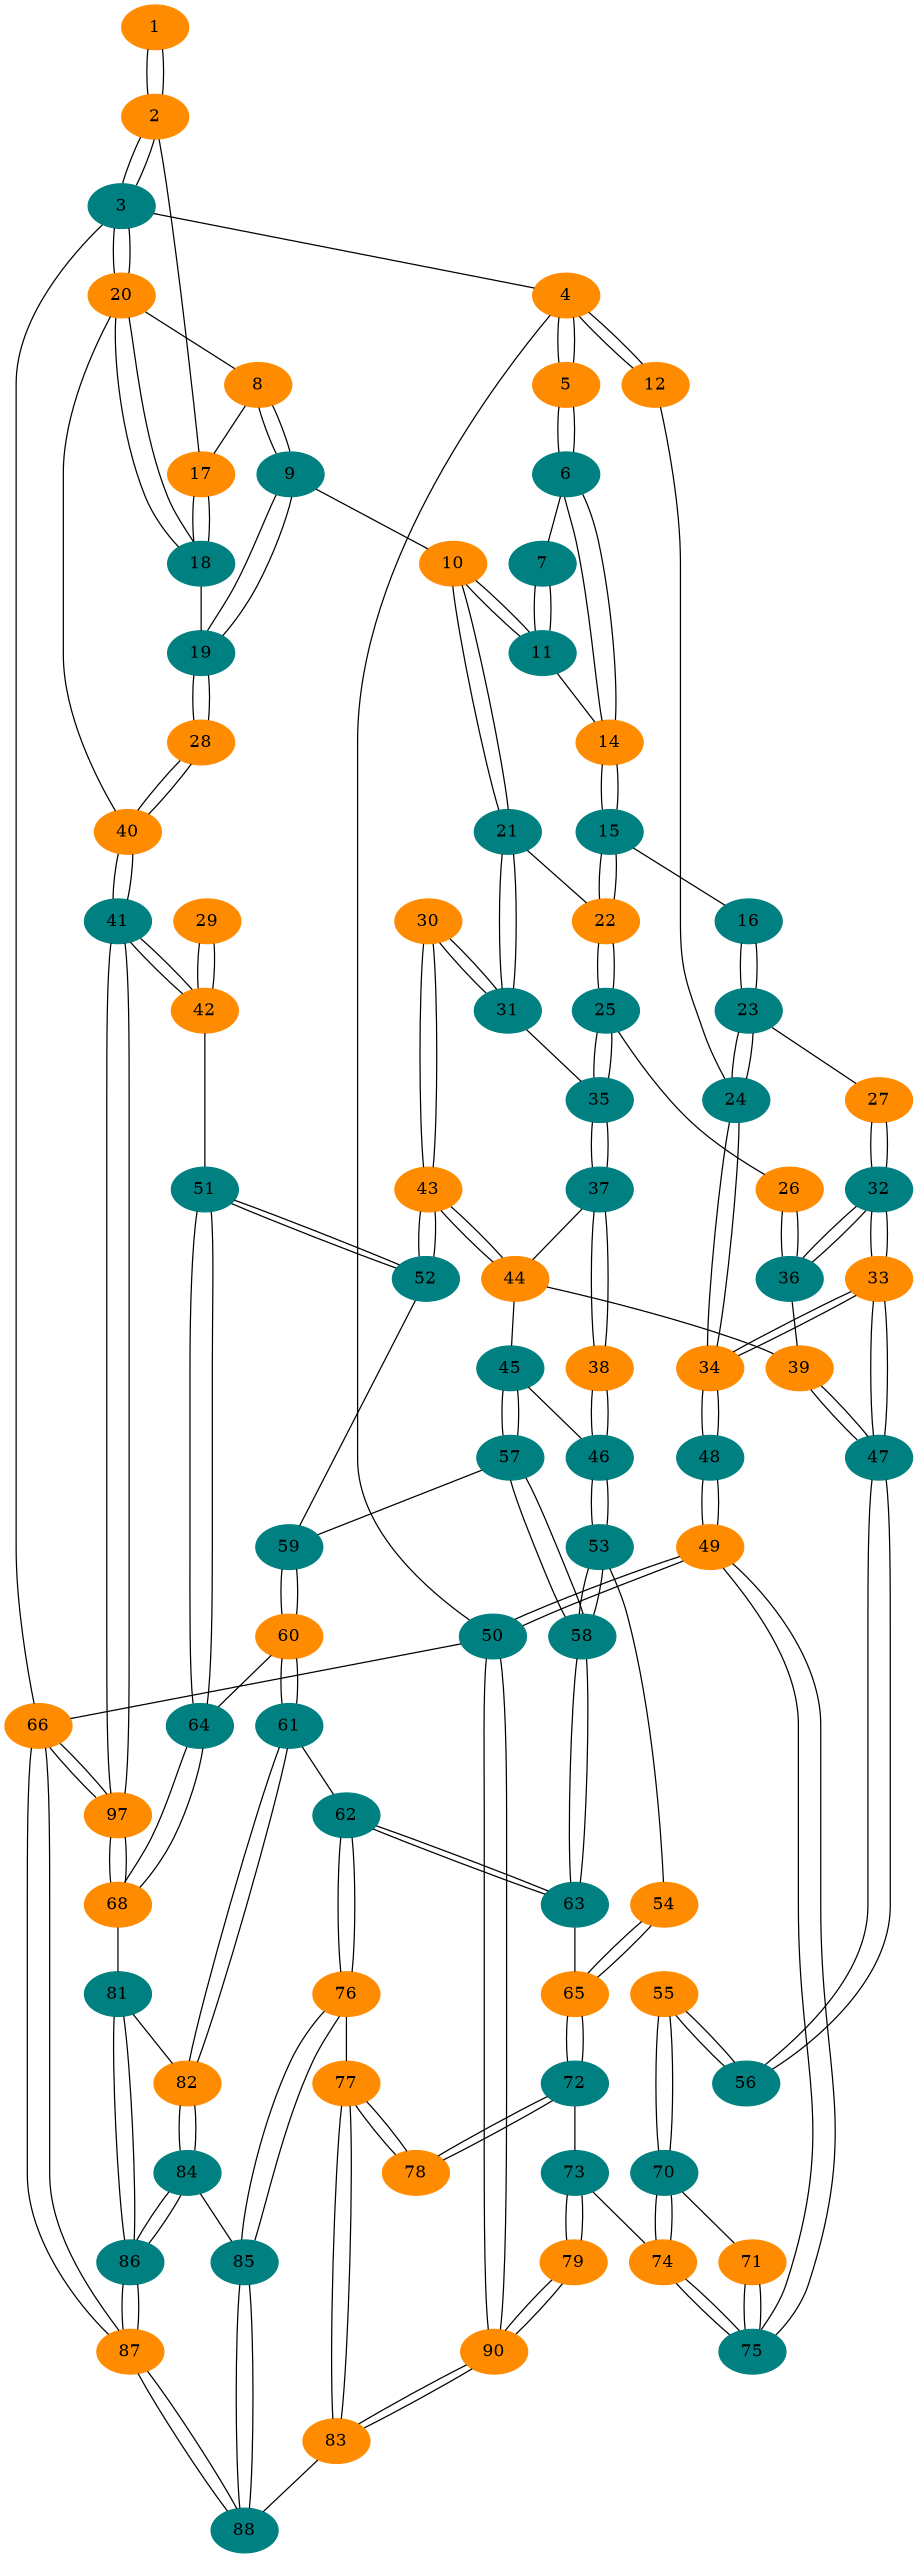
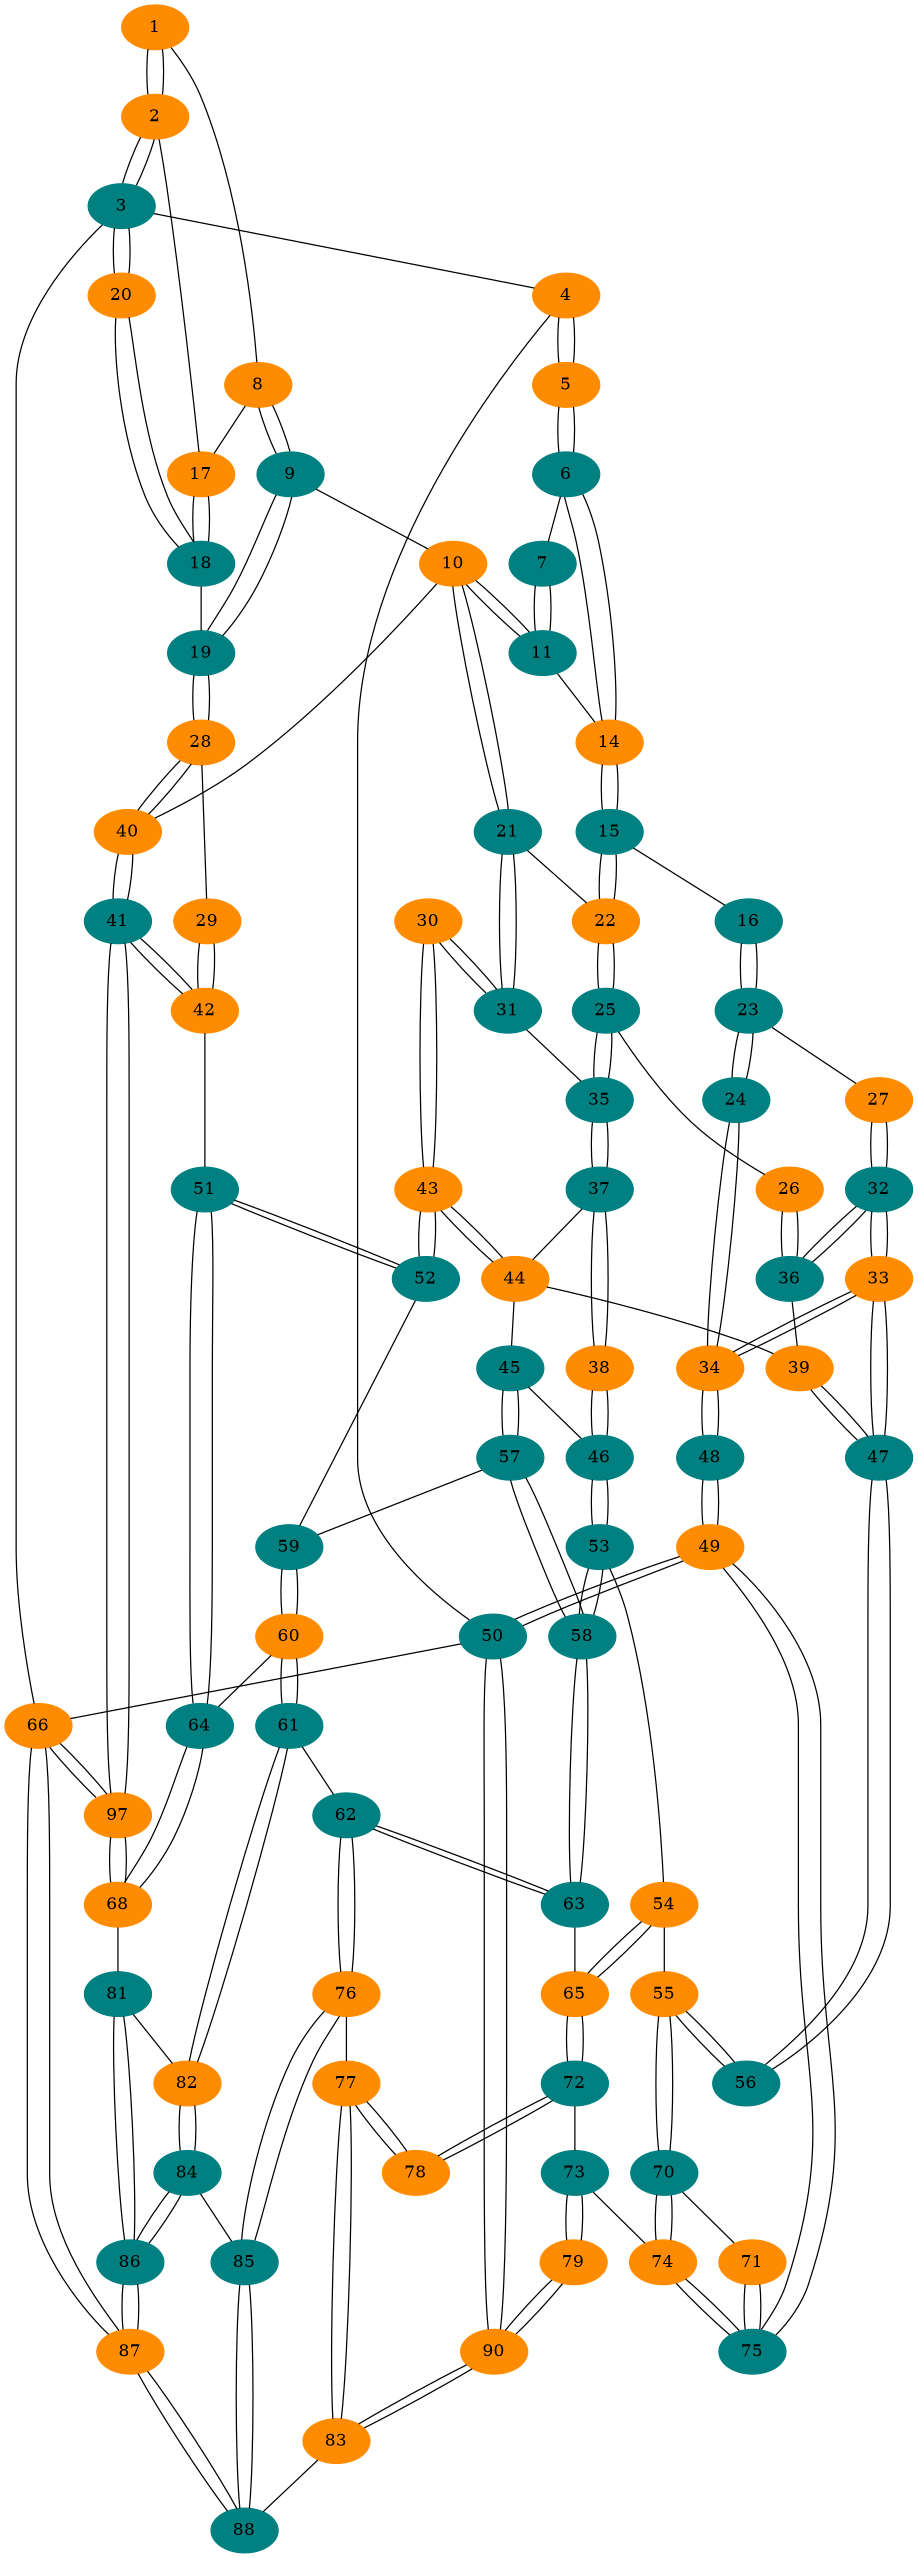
  graph {
    node [color=teal style=filled]
    1 [color=darkorange]
    2 [color=darkorange]
    8 [color=darkorange]
    3
    17 [color=darkorange]
    9
    4 [color=darkorange]
    20 [color=darkorange]
    66 [color=darkorange]
    18
    5 [color=darkorange]
-   12 [color=darkorange]
    50
    40 [color=darkorange]
    n15 [color=darkorange label=97]
    87 [color=darkorange]
    6
    24
    n19 [color=darkorange label=90]
    7
    14 [color=darkorange]
    11
    15
    10 [color=darkorange]
    19
    21
    28 [color=darkorange]
    22 [color=darkorange]
    31
    34 [color=darkorange]
    16
    23
    25
    27 [color=darkorange]
    29 [color=darkorange]
    41
    35
    26 [color=darkorange]
    32
    48
    36
    37
    39 [color=darkorange]
    33 [color=darkorange]
    42 [color=darkorange]
    30 [color=darkorange]
    43 [color=darkorange]
    51
    44 [color=darkorange]
    52
    47
    56
    49 [color=darkorange]
    38 [color=darkorange]
    46
    45
    53
    68 [color=darkorange]
    64
    59
    57
    58
    54 [color=darkorange]
    75
    83 [color=darkorange]
    60 [color=darkorange]
    55 [color=darkorange]
    65 [color=darkorange]
    63
    70
    72
    71 [color=darkorange]
    74 [color=darkorange]
    61
    62
    82 [color=darkorange]
    76 [color=darkorange]
    84
    77 [color=darkorange]
    85
    81
    73
    78 [color=darkorange]
    88
    86
    79 [color=darkorange]
    1 -- 2
    1 -- 2
-   20 -- 8
+   1 -- 8
    2 -- 3
    2 -- 3
    2 -- 17
    8 -- 17
    8 -- 9
    8 -- 9
    3 -- 4
    3 -- 20
    3 -- 20
    3 -- 66
    17 -- 18
    17 -- 18
    9 -- 10
    9 -- 19
    9 -- 19
    4 -- 5
    4 -- 5
-   4 -- 12
-   4 -- 12
    4 -- 50
-   20 -- 40
+   10 -- 40
    66 -- n15
    66 -- n15
    66 -- 87
    66 -- 87
    18 -- 20
    18 -- 20
    18 -- 19
    5 -- 6
    5 -- 6
-   12 -- 24
    50 -- 66
    50 -- n19
    50 -- n19
    40 -- 41
    40 -- 41
    n15 -- 68
    n15 -- 68
    87 -- 88
    87 -- 88
    6 -- 7
    6 -- 14
    6 -- 14
    24 -- 34
    24 -- 34
    n19 -- 83
    n19 -- 83
    7 -- 11
    7 -- 11
    14 -- 15
    14 -- 15
    11 -- 14
    15 -- 22
    15 -- 22
    15 -- 16
    10 -- 11
    10 -- 11
    10 -- 21
    10 -- 21
    19 -- 28
    19 -- 28
    21 -- 22
    21 -- 31
    21 -- 31
    28 -- 40
    28 -- 40
+   28 -- 29
    22 -- 25
    22 -- 25
    31 -- 35
    34 -- 48
    34 -- 48
    16 -- 23
    16 -- 23
    23 -- 24
    23 -- 24
    23 -- 27
    25 -- 35
    25 -- 35
    25 -- 26
    27 -- 32
    27 -- 32
    29 -- 42
    29 -- 42
    41 -- n15
    41 -- n15
    41 -- 42
    41 -- 42
    35 -- 37
    35 -- 37
    26 -- 36
    26 -- 36
    32 -- 36
    32 -- 36
    32 -- 33
    32 -- 33
    48 -- 49
    48 -- 49
    36 -- 39
    37 -- 44
    37 -- 38
    37 -- 38
    39 -- 47
    39 -- 47
    33 -- 34
    33 -- 34
    33 -- 47
    33 -- 47
    42 -- 51
    30 -- 31
    30 -- 31
    30 -- 43
    30 -- 43
    43 -- 44
    43 -- 44
    43 -- 52
    43 -- 52
    51 -- 52
    51 -- 52
    51 -- 64
    51 -- 64
    44 -- 39
    44 -- 45
    52 -- 59
    47 -- 56
    47 -- 56
    49 -- 50
    49 -- 50
    49 -- 75
    49 -- 75
    38 -- 46
    38 -- 46
    46 -- 53
    46 -- 53
    45 -- 46
    45 -- 57
    45 -- 57
    53 -- 58
    53 -- 58
    53 -- 54
    68 -- 81
    64 -- 68
    64 -- 68
    59 -- 60
    59 -- 60
    57 -- 59
    57 -- 58
    57 -- 58
    58 -- 63
    58 -- 63
+   54 -- 55
    54 -- 65
    54 -- 65
    83 -- 88
    60 -- 64
    60 -- 61
    60 -- 61
    55 -- 56
    55 -- 56
    55 -- 70
    55 -- 70
    65 -- 72
    65 -- 72
    63 -- 65
    70 -- 71
    70 -- 74
    70 -- 74
    72 -- 73
    72 -- 78
    72 -- 78
    71 -- 75
    71 -- 75
    74 -- 75
    74 -- 75
    61 -- 62
    61 -- 82
    61 -- 82
    62 -- 63
    62 -- 63
    62 -- 76
    62 -- 76
    82 -- 84
    82 -- 84
    76 -- 77
    76 -- 85
    76 -- 85
    84 -- 85
    84 -- 86
    84 -- 86
    77 -- 83
    77 -- 83
    77 -- 78
    77 -- 78
    85 -- 88
    85 -- 88
    81 -- 82
    81 -- 86
    81 -- 86
    73 -- 74
    73 -- 79
    73 -- 79
    86 -- 87
    86 -- 87
    79 -- n19
    79 -- n19
  }
